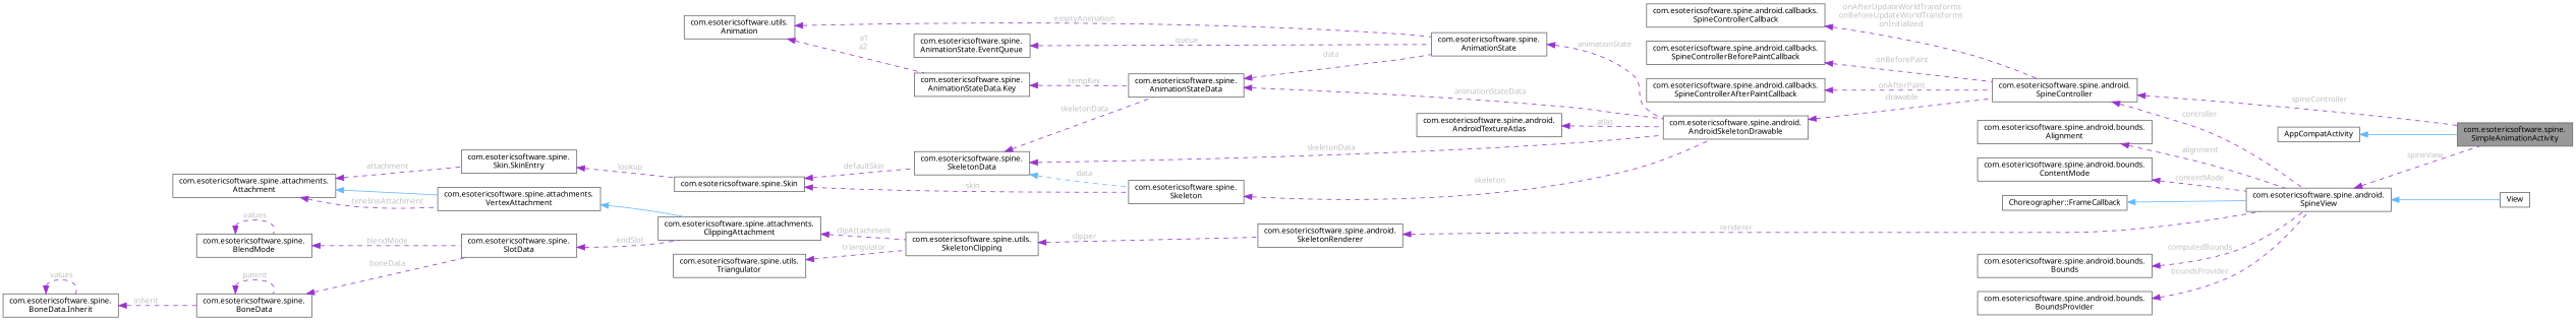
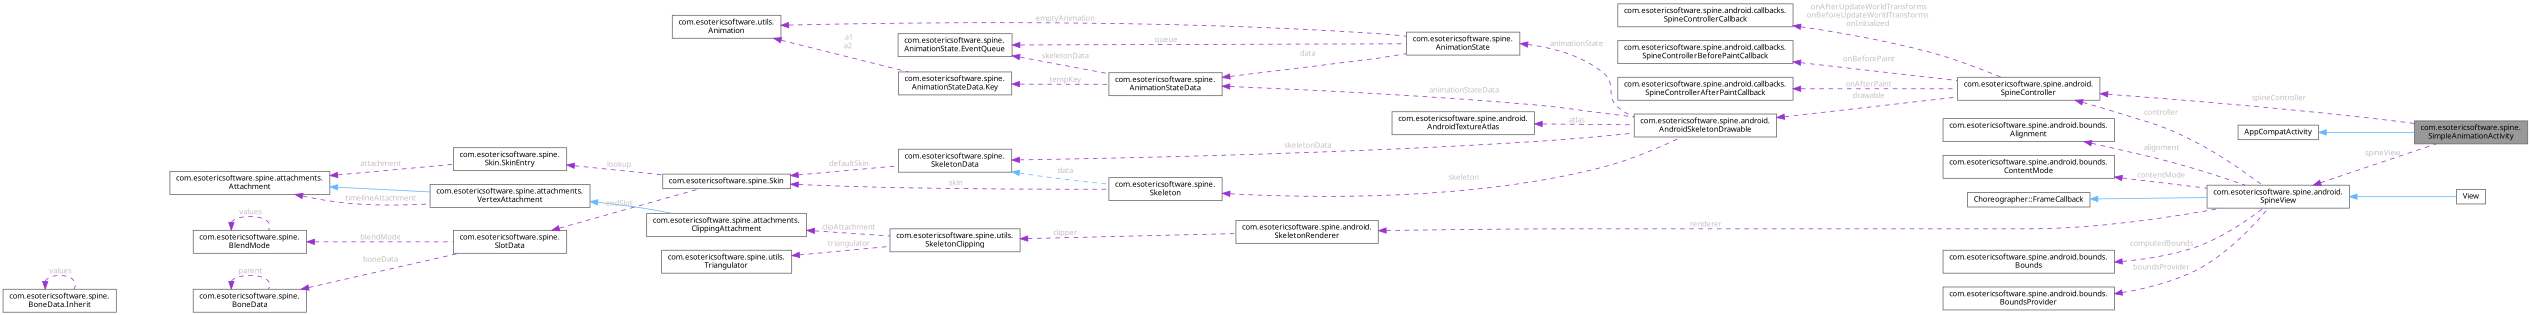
  digraph {
    fontname="Noto Sans"
    rankdir=LR
    node [color=gray40 fillcolor=white fontname="Noto Sans" fontsize=10 shape=box style=filled]
    edge [color=darkorchid3 dir=back fontname="Noto Sans" fontsize=10 labelfontname=Helvetica labelfontsize=10 style=dashed fontcolor=grey]
    n1 [fillcolor=grey60 fontcolor=black height=0.2 label="com.esotericsoftware.spine.\lSimpleAnimationActivity" width=0.4]
    n2 [height=0.2 label=AppCompatActivity width=0.4]
    n3 [height=0.2 label="com.esotericsoftware.spine.android.\lSpineView" width=0.4]
    n4 [height=0.2 label=View width=0.4]
    n5 [height=0.2 label="Choreographer::FrameCallback" width=0.4]
    n6 [height=0.2 label="com.esotericsoftware.spine.android.\lSkeletonRenderer" width=0.4]
    n7 [height=0.2 label="com.esotericsoftware.spine.utils.\lSkeletonClipping" width=0.4]
    n8 [height=0.2 label="com.esotericsoftware.spine.utils.\lTriangulator" width=0.4]
    n9 [height=0.2 label="com.esotericsoftware.spine.attachments.\lClippingAttachment" width=0.4]
    n10 [height=0.2 label="com.esotericsoftware.spine.attachments.\lVertexAttachment" width=0.4]
    n11 [height=0.2 label="com.esotericsoftware.spine.attachments.\lAttachment" width=0.4]
    n12 [height=0.2 label="com.esotericsoftware.spine.\lSkin.SkinEntry" width=0.4]
    n13 [height=0.2 label="com.esotericsoftware.spine.Skin" width=0.4]
    n14 [height=0.2 label="com.esotericsoftware.spine.\lSlotData" width=0.4]
    n15 [height=0.2 label="com.esotericsoftware.spine.\lBoneData" width=0.4]
    n16 [height=0.2 label="com.esotericsoftware.spine.\lBoneData.Inherit" width=0.4]
    n17 [height=0.2 label="com.esotericsoftware.spine.\lBlendMode" width=0.4]
    n18 [height=0.2 label="com.esotericsoftware.spine.android.bounds.\lBounds" width=0.4]
    n19 [height=0.2 label="com.esotericsoftware.spine.android.\lSpineController" width=0.4]
    n20 [height=0.2 label="com.esotericsoftware.spine.android.callbacks.\lSpineControllerCallback" width=0.4]
    n21 [height=0.2 label="com.esotericsoftware.spine.android.callbacks.\lSpineControllerBeforePaintCallback" width=0.4]
    n22 [height=0.2 label="com.esotericsoftware.spine.android.callbacks.\lSpineControllerAfterPaintCallback" width=0.4]
    n23 [height=0.2 label="com.esotericsoftware.spine.android.\lAndroidSkeletonDrawable" width=0.4]
    n24 [height=0.2 label="com.esotericsoftware.spine.android.\lAndroidTextureAtlas" width=0.4]
    n25 [height=0.2 label="com.esotericsoftware.spine.\lSkeletonData" width=0.4]
    n26 [height=0.2 label="com.esotericsoftware.spine.\lSkeleton" width=0.4]
    n27 [height=0.2 label="com.esotericsoftware.spine.\lAnimationStateData" width=0.4]
    n28 [height=0.2 label="com.esotericsoftware.spine.\lAnimationState" width=0.4]
    n29 [height=0.2 label="com.esotericsoftware.spine.\lAnimationStateData.Key" width=0.4]
    n30 [height=0.2 label="com.esotericsoftware.utils.\lAnimation" width=0.4]
    n31 [height=0.2 label="com.esotericsoftware.spine.\lAnimationState.EventQueue" width=0.4]
    n32 [height=0.2 label="com.esotericsoftware.spine.android.bounds.\lBoundsProvider" width=0.4]
    n33 [height=0.2 label="com.esotericsoftware.spine.android.bounds.\lAlignment" width=0.4]
    n34 [height=0.2 label="com.esotericsoftware.spine.android.bounds.\lContentMode" width=0.4]
    n2 -> n1 [color=steelblue1 style=solid fontcolor=""]
    n3 -> n1 [label=" spineView"]
    n3 -> n4 [color=steelblue1 style=solid fontcolor=""]
    n5 -> n3 [color=steelblue1 style=solid fontcolor=""]
    n6 -> n3 [label=" renderer"]
    n7 -> n6 [label=" clipper"]
    n8 -> n7 [label=" triangulator"]
    n9 -> n7 [label=" clipAttachment"]
    n10 -> n9 [color=steelblue1 style=solid fontcolor=""]
    n11 -> n10 [color=steelblue1 style=solid fontcolor=""]
    n11 -> n10 [label=" timelineAttachment"]
    n11 -> n12 [label=" attachment"]
    n12 -> n13 [label=" lookup"]
    n13 -> n25 [label=" defaultSkin"]
    n13 -> n26 [label=" skin"]
-   n14 -> n9 [label=" endSlot"]
+   n14 -> n13 [label=" endSlot"]
    n15 -> n14 [label=" boneData"]
    n15 -> n15 [label=" parent"]
-   n16 -> n15 [label=" inherit"]
    n16 -> n16 [label=" values"]
    n17 -> n14 [label=" blendMode"]
    n17 -> n17 [label=" values"]
    n18 -> n3 [label=" computedBounds"]
    n19 -> n1 [label=" spineController"]
    n19 -> n3 [label=" controller"]
    n20 -> n19 [label=" onAfterUpdateWorldTransforms\nonBeforeUpdateWorldTransforms\nonInitialized"]
    n21 -> n19 [label=" onBeforePaint"]
    n22 -> n19 [label=" onAfterPaint"]
    n23 -> n19 [label=" drawable"]
    n24 -> n23 [label=" atlas"]
    n25 -> n23 [label=" skeletonData"]
    n25 -> n26 [color=steelblue1 label=" data"]
-   n25 -> n27 [label=" skeletonData"]
+   n31 -> n27 [label=" skeletonData"]
    n26 -> n23 [label=" skeleton"]
    n27 -> n23 [label=" animationStateData"]
    n27 -> n28 [label=" data"]
    n28 -> n23 [label=" animationState"]
    n29 -> n27 [label=" tempKey"]
    n30 -> n28 [label=" emptyAnimation"]
    n30 -> n29 [label=" a1\na2"]
    n31 -> n28 [label=" queue"]
    n32 -> n3 [label=" boundsProvider"]
    n33 -> n3 [label=" alignment"]
    n34 -> n3 [label=" contentMode"]
  }
